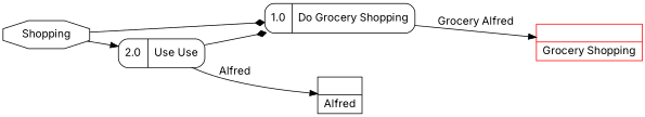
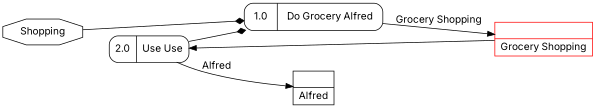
  digraph {
    fontname=Inter
    rankdir=LR
    node [fontname=Inter shape=record]
    edge [arrowhead=normal fontname=Inter]
    n1 [label="<f0>  |<f1> Alfred "]
    n2 [color=red label="<f0>  |<f1> Grocery Shopping "]
    n3 [label=Shopping shape=octagon]
-   n4 [label="{<f0> 1.0|<f1> Do Grocery Shopping }" shape=Mrecord]
+   n4 [label="{<f0> 1.0|<f1> Do Grocery Alfred }" shape=Mrecord]
    n5 [label="{<f0> 2.0|<f1> Use Use }" shape=Mrecord]
    n3 -> n4 [arrowhead=diamond]
-   n3 -> n5
-   n4 -> n2 [label="Grocery Alfred"]
+   n2 -> n5
+   n4 -> n2 [label="Grocery Shopping"]
    n5 -> n1 [label=Alfred]
    n5 -> n4 [arrowhead=diamond]
  }
